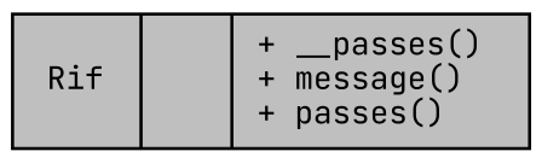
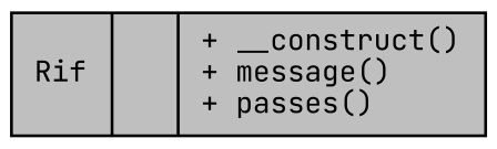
  digraph {
    rankdir=LR
    fontname="JetBrains Mono"
-   n1 [color=black fillcolor=grey75 fontcolor=black fontname="JetBrains Mono" fontsize=10 height=0.2 label="{Rif\n||+ __passes()\l+ message()\l+ passes()\l}" shape=record style=filled width=0.4]
+   n1 [color=black fillcolor=grey75 fontcolor=black fontname="JetBrains Mono" fontsize=10 height=0.2 label="{Rif\n||+ __construct()\l+ message()\l+ passes()\l}" shape=record style=filled width=0.4]
  }
